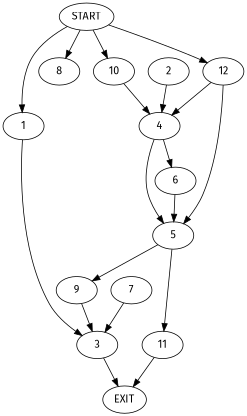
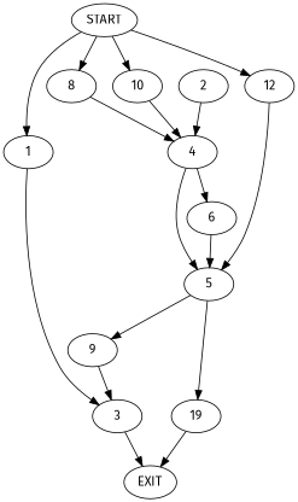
  digraph {
    fontname="Fira Sans"
    node [fontname="Fira Sans"]
    edge [fontname="Fira Sans"]
    n1 [label=START]
    1
    8
    10
    12
    3
    4
    5
    n9 [label=EXIT]
    2
    6
    9
-   11
-   7
+   11 [label=19]
    n1 -> 1
    n1 -> 8
    n1 -> 10
    n1 -> 12
    1 -> 3
-   12 -> 4
+   8 -> 4
    10 -> 4
    12 -> 5
    3 -> n9
    4 -> 5
    4 -> 6
    5 -> 9
    5 -> 11
    2 -> 4
    6 -> 5
    9 -> 3
    11 -> n9
-   7 -> 3
  }
